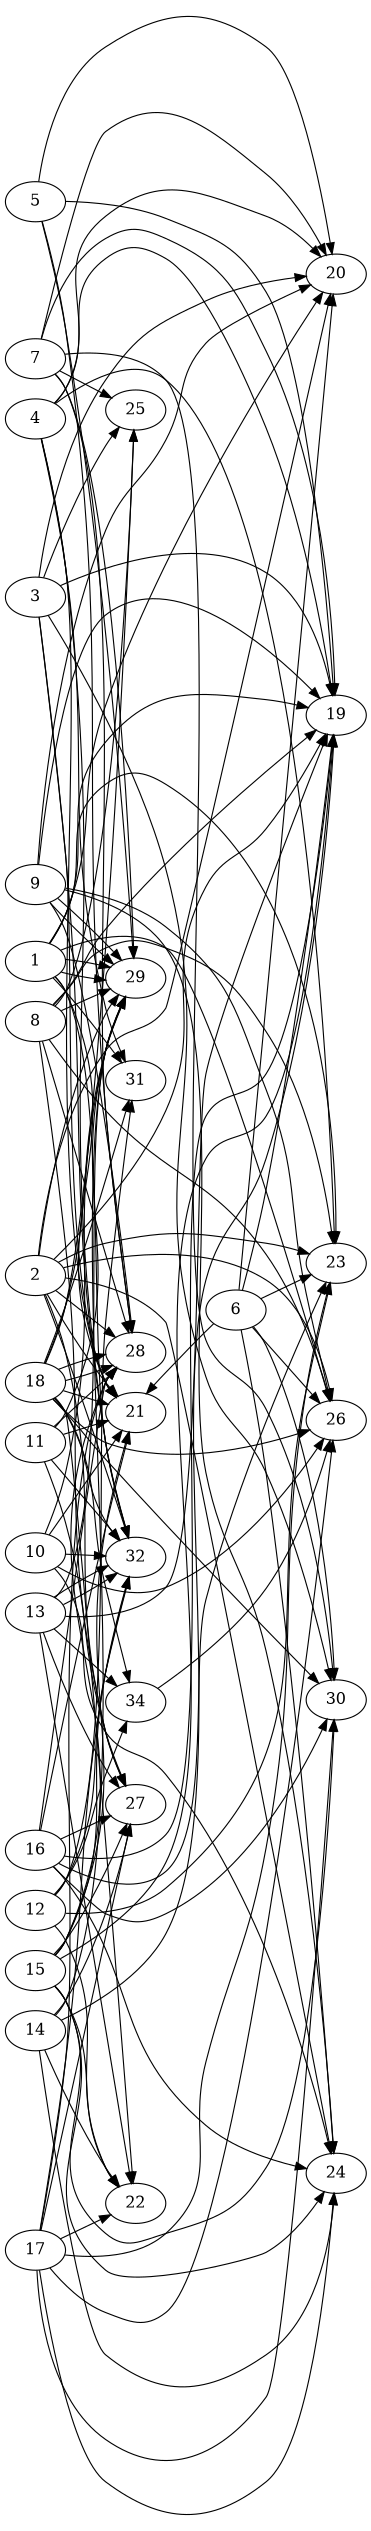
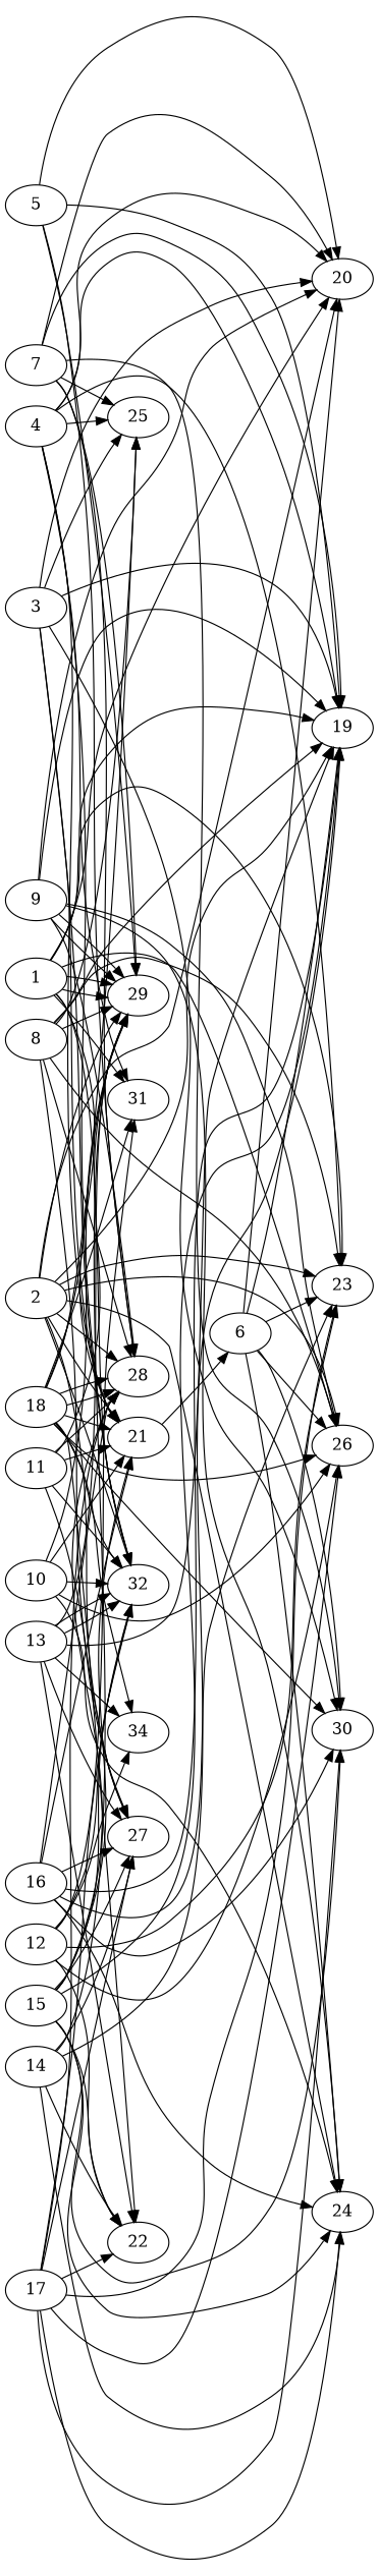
  digraph {
    rankdir=LR
    node [alpha=0.08]
    1 [alpha=0.13 expect_size=19896320]
    19 [alpha=0.13 expect_size=34340864]
    20 [alpha=0.17 expect_size=42013696]
    21 [expect_size=30649344]
    23 [alpha=0.07 expect_size=32294912]
    26 [alpha=0.04 expect_size=28987392]
    29 [alpha=0.14 expect_size=28014592]
    31 [alpha=0.05 expect_size=50883584]
    32 [alpha=0.06 expect_size=21787648]
    2 [alpha=0.15 expect_size=5737472]
    24 [alpha=0.05 expect_size=6910976]
    27 [alpha=0.09 expect_size=45630464]
    28 [alpha=0.17 expect_size=7246848]
    3 [alpha=0.20 expect_size=46884864]
    25 [alpha=0.03 expect_size=42267648]
    30 [alpha=0.19 expect_size=10657792]
    4 [expect_size=27593728]
    5 [alpha=0.14 expect_size=51825664]
    6 [alpha=0.15 expect_size=13671424]
    7 [expect_size=14078976]
    8 [alpha=0.19 expect_size=12420096]
    9 [alpha=0.03 expect_size=27387904]
    10 [alpha=0.15 expect_size=22082560]
    11 [expect_size=9181184]
    12 [alpha=0.12 expect_size=39043072]
    22 [alpha=0.18 expect_size=50214912]
    34 [alpha=0.14 expect_size=34691072]
    13 [alpha=0.09 expect_size=26463232]
    14 [alpha=0.15 expect_size=25488384]
    15 [alpha=0.14 expect_size=43416576]
    16 [alpha=0.07 expect_size=29032448]
    17 [alpha=0.04 expect_size=17215488]
    18 [alpha=0.09 expect_size=36993024]
    1 -> 19
    1 -> 20
    1 -> 21
    1 -> 23
    1 -> 26
    1 -> 29
    1 -> 29
    1 -> 31
    1 -> 32
    2 -> 19
    2 -> 20
    2 -> 21
    2 -> 23
    2 -> 26
    2 -> 29
    2 -> 32
    2 -> 24
    2 -> 27
    2 -> 28
    3 -> 19
    3 -> 20
    3 -> 21
    3 -> 32
    3 -> 25
    3 -> 30
    4 -> 19
    4 -> 20
    4 -> 21
    4 -> 23
    4 -> 31
    4 -> 32
+   4 -> 25
    5 -> 19
    5 -> 20
    5 -> 29
    5 -> 28
    6 -> 19
    6 -> 20
-   6 -> 21
+   21 -> 6
    6 -> 23
    6 -> 26
    6 -> 24
    6 -> 30
    7 -> 19
    7 -> 20
    7 -> 29
    7 -> 28
    7 -> 25
    7 -> 30
    8 -> 19
    8 -> 23
    8 -> 26
    8 -> 29
    8 -> 27
    8 -> 28
    8 -> 25
    9 -> 19
    9 -> 20
    9 -> 26
    9 -> 29
    9 -> 29
    9 -> 24
    9 -> 28
    10 -> 21
    10 -> 26
    10 -> 29
    10 -> 32
    10 -> 24
    11 -> 21
    11 -> 29
    11 -> 32
    11 -> 27
    11 -> 28
    12 -> 23
-   34 -> 26
+   12 -> 26
    12 -> 31
    12 -> 32
    12 -> 22
    12 -> 34
    13 -> 19
    13 -> 29
    13 -> 32
    13 -> 32
    13 -> 27
    13 -> 22
    13 -> 34
    14 -> 19
    14 -> 29
    14 -> 24
    14 -> 27
    14 -> 22
    15 -> 19
    15 -> 21
    15 -> 32
    15 -> 24
    15 -> 27
    15 -> 28
    15 -> 30
    15 -> 22
    16 -> 19
    16 -> 21
    16 -> 23
    16 -> 24
    16 -> 27
    16 -> 28
    16 -> 30
    17 -> 23
    17 -> 26
    17 -> 32
    17 -> 24
    17 -> 27
    17 -> 28
    17 -> 30
    17 -> 22
    18 -> 21
    18 -> 26
    18 -> 29
    18 -> 31
    18 -> 32
    18 -> 28
    18 -> 28
    18 -> 25
    18 -> 30
    18 -> 22
    18 -> 34
  }
